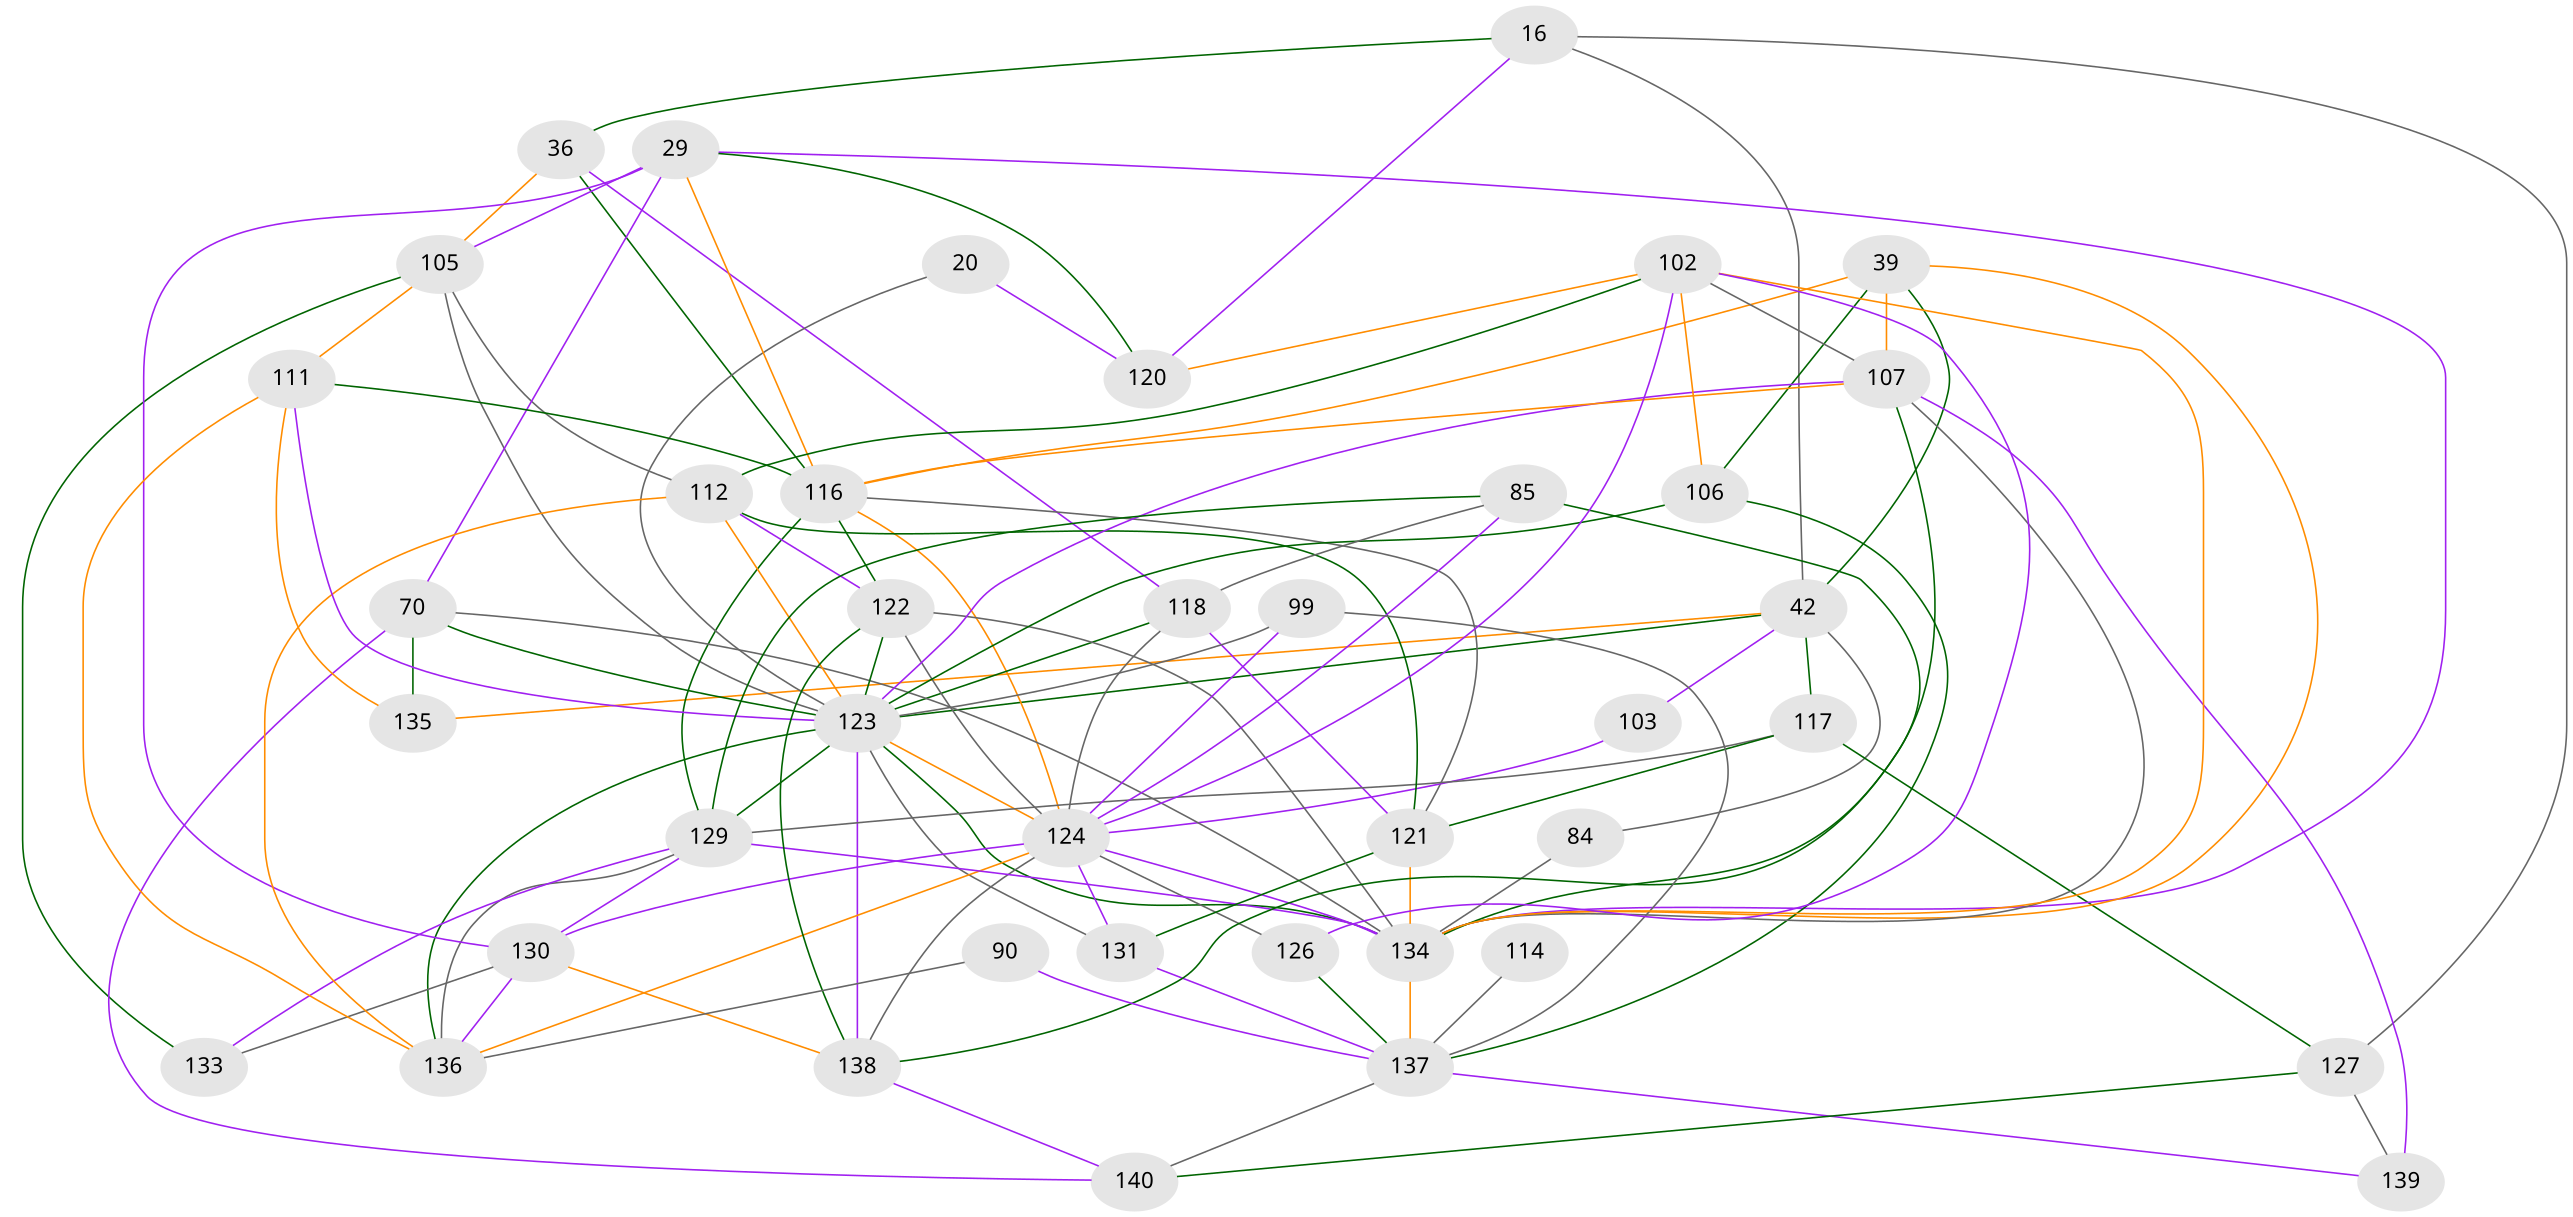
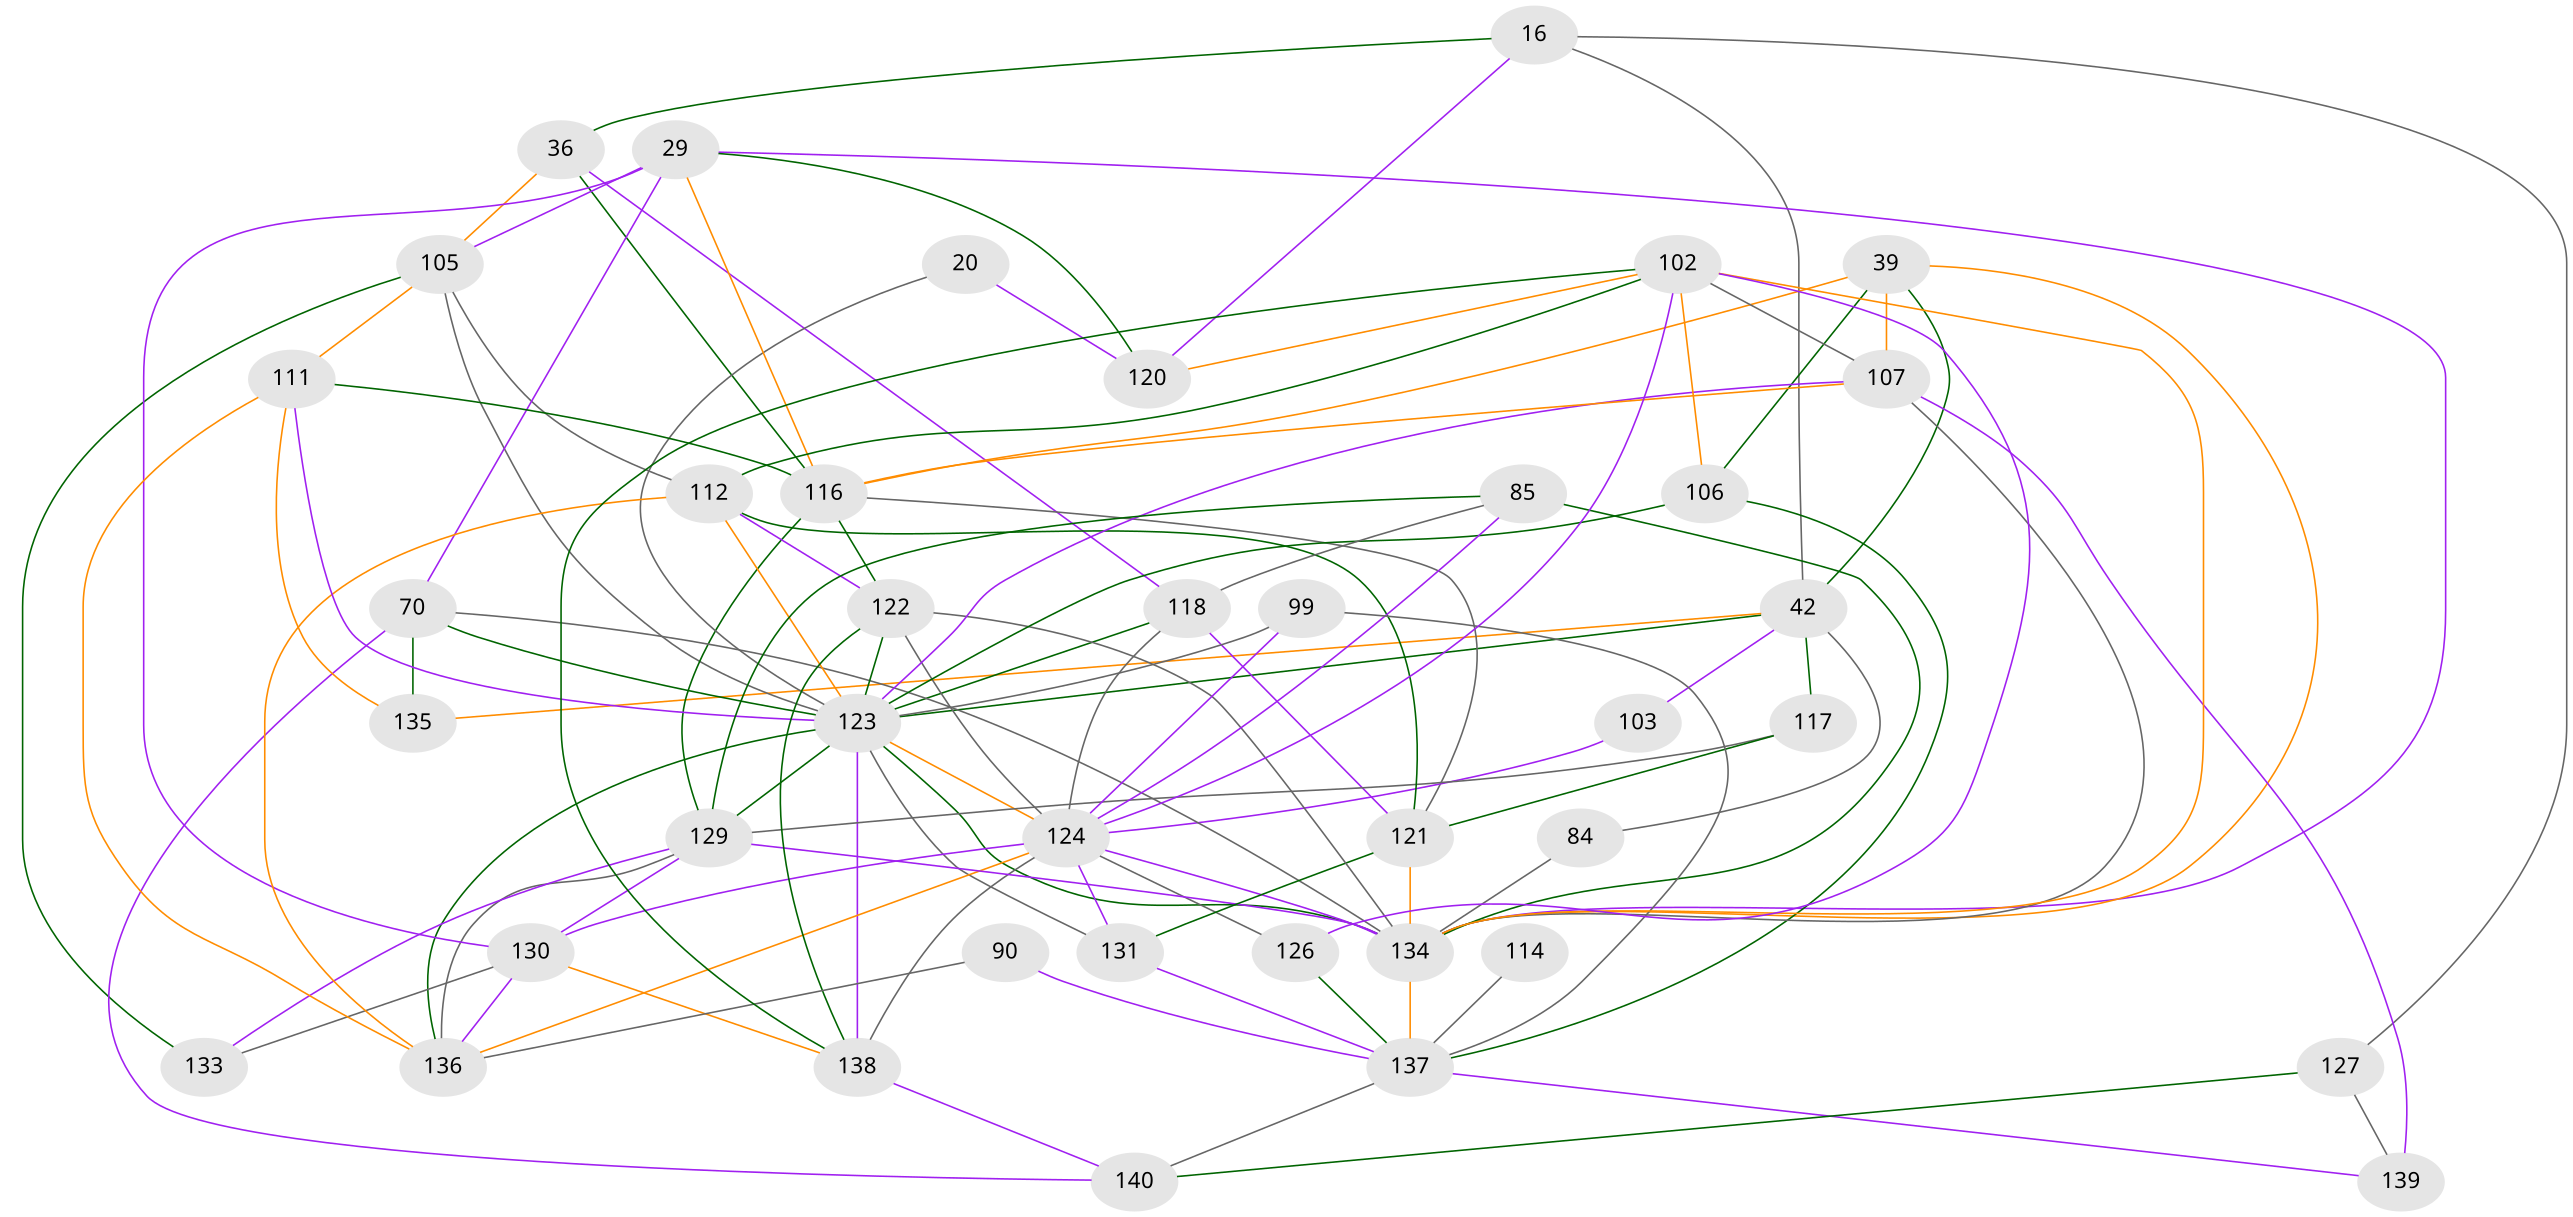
  graph {
    fontname="Noto Sans"
    node [color=gray90 fontname="Noto Sans" style=filled]
    edge [color=darkgreen fontname="Noto Sans"]
    123 [super="+113+96"]
    134 [super="+132+128+100"]
    124 [super="+11+115"]
    129 [super="+7+125"]
    136 [super="+53+63"]
    138 [super="+94+101+56"]
    131
    137 [super="+9+87+108"]
    140
    139
    16
    36
    42 [super="+8"]
    120
    127
    105 [super="+19"]
    116 [super="+12+21+54+64+60+58"]
    118 [super="+59+71"]
    84
    103
    117 [super="+97"]
    135
    20
    70 [super="+28+47"]
    29
    130 [super="+65+81"]
    112 [super="+76+73"]
    111 [super="+45"]
    133 [super="+91"]
    121 [super="+109+98"]
    122 [super="+3+104+80"]
    126
    39
    106 [super="+10"]
    107 [super="+51+55"]
    85 [super="+57"]
    90
    99 [super="+44"]
    102 [super="+46"]
    114
    123 -- 134 [weight=11]
    123 -- 124 [color=darkorange]
    123 -- 129 [weight=3]
    123 -- 136
    123 -- 138 [color=purple weight=6]
    123 -- 131 [color=gray40]
    134 -- 137 [color=darkorange weight=3]
    124 -- 134 [color=purple weight=3]
    124 -- 136 [color=darkorange weight=3]
    124 -- 138 [color=gray40]
    124 -- 131 [color=purple]
    124 -- 130 [color=purple]
    124 -- 126 [color=gray40]
    129 -- 134 [color=purple]
    129 -- 136 [color=gray40]
    129 -- 130 [color=purple]
    129 -- 133 [color=purple]
    138 -- 140 [color=purple]
    131 -- 137 [color=purple]
    137 -- 140 [color=gray40]
    137 -- 139 [color=purple]
    16 -- 36
    16 -- 42 [color=gray40]
    16 -- 120 [color=purple]
    16 -- 127 [color=gray40]
    36 -- 105 [color=darkorange]
    36 -- 116
    36 -- 118 [color=purple]
    42 -- 123
    42 -- 84 [color=gray40]
    42 -- 103 [color=purple]
    42 -- 117
    42 -- 135 [color=darkorange]
    127 -- 140
    127 -- 139 [color=gray40]
    105 -- 123 [color=gray40]
    105 -- 112 [color=gray40]
    105 -- 111 [color=darkorange]
    105 -- 133
-   116 -- 124 [color=darkorange weight=2]
    116 -- 129 [weight=4]
    116 -- 121 [color=gray40 weight=2]
    116 -- 122
    118 -- 123 [weight=2]
    118 -- 124 [color=gray40]
    118 -- 121 [color=purple]
    84 -- 134 [color=gray40]
    103 -- 124 [color=purple]
    117 -- 129 [color=gray40 weight=2]
-   117 -- 127
    117 -- 121
    20 -- 123 [color=gray40]
    20 -- 120 [color=purple]
    70 -- 123
    70 -- 134 [color=gray40 weight=5]
    70 -- 140 [color=purple]
    70 -- 135
    29 -- 134 [color=purple]
    29 -- 120
    29 -- 105 [color=purple weight=2]
    29 -- 116 [color=darkorange]
    29 -- 70 [color=purple]
    29 -- 130 [color=purple]
    130 -- 136 [color=purple]
    130 -- 138 [color=darkorange]
    130 -- 133 [color=gray40]
    112 -- 123 [color=darkorange]
    112 -- 136 [color=darkorange]
    112 -- 121
    112 -- 122 [color=purple weight=2]
    111 -- 123 [color=purple]
    111 -- 136 [color=darkorange weight=3]
    111 -- 116 [weight=3]
    111 -- 135 [color=darkorange]
    121 -- 134 [color=darkorange weight=3]
    121 -- 131
    122 -- 123 [weight=2]
    122 -- 134 [color=gray40 weight=2]
    122 -- 124 [color=gray40 weight=2]
    122 -- 138 [weight=2]
    126 -- 137 [weight=2]
    39 -- 134 [color=darkorange]
    39 -- 42 [weight=2]
    39 -- 116 [color=darkorange weight=3]
    39 -- 106
    39 -- 107 [color=darkorange]
    106 -- 123
    106 -- 137
    107 -- 123 [color=purple weight=2]
    107 -- 134 [color=gray40]
    107 -- 139 [color=purple weight=2]
    107 -- 116 [color=darkorange weight=2]
    85 -- 134 [weight=3]
    85 -- 124 [color=purple]
    85 -- 129
    85 -- 118 [color=gray40]
    90 -- 136 [color=gray40]
    90 -- 137 [color=purple]
    99 -- 123 [color=gray40 weight=3]
    99 -- 124 [color=purple]
    99 -- 137 [color=gray40]
    102 -- 134 [color=darkorange weight=3]
    102 -- 124 [color=purple]
-   107 -- 138 [weight=2]
+   102 -- 138 [weight=2]
    102 -- 120 [color=darkorange]
    102 -- 112
    102 -- 126 [color=purple]
    102 -- 106 [color=darkorange]
    102 -- 107 [color=gray40]
    114 -- 137 [color=gray40]
  }
